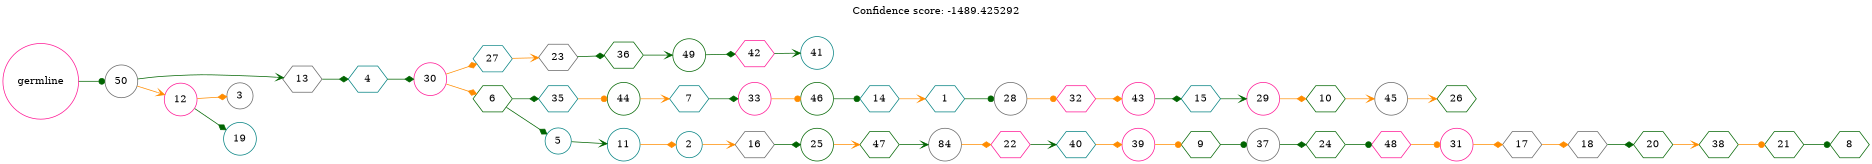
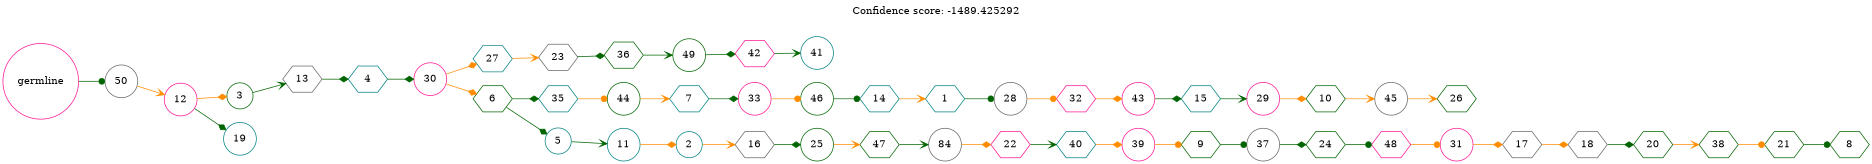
  digraph {
    label="Confidence score: -1489.425292"
    labelloc=t
    rankdir=LR
    node [color=darkgreen shape=hexagon]
    edge [arrowhead=diamond color=darkgreen]
    n1 [color=deeppink label=42]
    n2 [color=teal label=41 shape=circle]
    n3 [label=49 shape=circle]
    n4 [label=36]
    n5 [color=gray40 label=23]
    n6 [color=teal label=27]
    n7 [color=gray40 label=45 shape=circle]
    n8 [label=26]
    n9 [label=10]
    n10 [color=deeppink label=29 shape=circle]
    n11 [color=teal label=15]
    n12 [color=deeppink label=43 shape=circle]
    n13 [color=deeppink label=32]
    n14 [color=gray40 label=28 shape=circle]
    n15 [color=teal label=1]
    n16 [color=teal label=14]
    n17 [label=46 shape=circle]
    n18 [color=deeppink label=33 shape=circle]
    n19 [color=teal label=7]
    n20 [label=44 shape=circle]
    n21 [color=teal label=35]
    n22 [label=21]
    n23 [label=8]
    n24 [label=38]
    n25 [label=20]
    n26 [color=gray40 label=18]
    n27 [color=gray40 label=17]
    n28 [color=deeppink label=31 shape=circle]
    n29 [color=deeppink label=48]
    n30 [label=24]
    n31 [color=gray40 label=37 shape=circle]
    n32 [label=9]
    n33 [color=deeppink label=39 shape=circle]
    n34 [color=teal label=40]
    n35 [color=deeppink label=22]
    n36 [color=gray40 label=84 shape=circle]
    n37 [label=47]
    n38 [label=25 shape=circle]
    n39 [color=gray40 label=16]
    n40 [color=teal label=2 shape=circle]
    n41 [color=teal label=11 shape=circle]
    n42 [color=teal label=5 shape=circle]
    n43 [label=6]
    n44 [color=deeppink label=30 shape=circle]
    n45 [color=teal label=4]
    n46 [color=gray40 label=13]
-   n47 [color=gray40 label=3 shape=circle]
+   n47 [label=3 shape=circle]
    n48 [color=deeppink label=12 shape=circle]
    n49 [color=teal label=19 shape=circle]
    n50 [color=gray40 label=50 shape=circle]
    n51 [color=deeppink label=germline shape=circle]
    n1 -> n2 [arrowhead=vee]
    n3 -> n1
    n4 -> n3 [arrowhead=vee]
    n5 -> n4
    n6 -> n5 [arrowhead=vee color=darkorange]
    n7 -> n8 [arrowhead=vee color=darkorange]
    n9 -> n7 [arrowhead=vee color=darkorange]
    n10 -> n9 [color=darkorange]
    n11 -> n10 [arrowhead=vee]
    n12 -> n11
    n13 -> n12 [color=darkorange]
    n14 -> n13 [arrowhead=dot color=darkorange]
    n15 -> n14 [arrowhead=dot]
    n16 -> n15 [arrowhead=vee color=darkorange]
    n17 -> n16 [arrowhead=dot]
    n18 -> n17 [arrowhead=dot color=darkorange]
    n19 -> n18
    n20 -> n19 [arrowhead=vee color=darkorange]
    n21 -> n20 [arrowhead=dot color=darkorange]
    n22 -> n23 [arrowhead=dot]
    n24 -> n22 [arrowhead=dot color=darkorange]
    n25 -> n24 [arrowhead=vee color=darkorange]
    n26 -> n25
    n27 -> n26 [color=darkorange]
    n28 -> n27 [color=darkorange]
    n29 -> n28 [arrowhead=dot color=darkorange]
    n30 -> n29 [arrowhead=dot]
    n31 -> n30
    n32 -> n31 [arrowhead=dot]
    n33 -> n32 [arrowhead=dot color=darkorange]
    n34 -> n33 [color=darkorange]
    n35 -> n34 [arrowhead=vee]
    n36 -> n35 [color=darkorange]
    n37 -> n36 [arrowhead=vee]
    n38 -> n37 [arrowhead=vee color=darkorange]
    n39 -> n38
    n40 -> n39 [arrowhead=vee color=darkorange]
    n41 -> n40 [color=darkorange]
    n42 -> n41 [arrowhead=vee]
    n43 -> n21
    n43 -> n42
    n44 -> n6 [color=darkorange]
    n44 -> n43 [color=darkorange]
    n45 -> n44
    n46 -> n45
-   n50 -> n46 [arrowhead=vee]
+   n47 -> n46 [arrowhead=vee]
    n48 -> n47 [color=darkorange]
    n48 -> n49
    n50 -> n48 [arrowhead=vee color=darkorange]
    n51 -> n50 [arrowhead=dot]
  }
